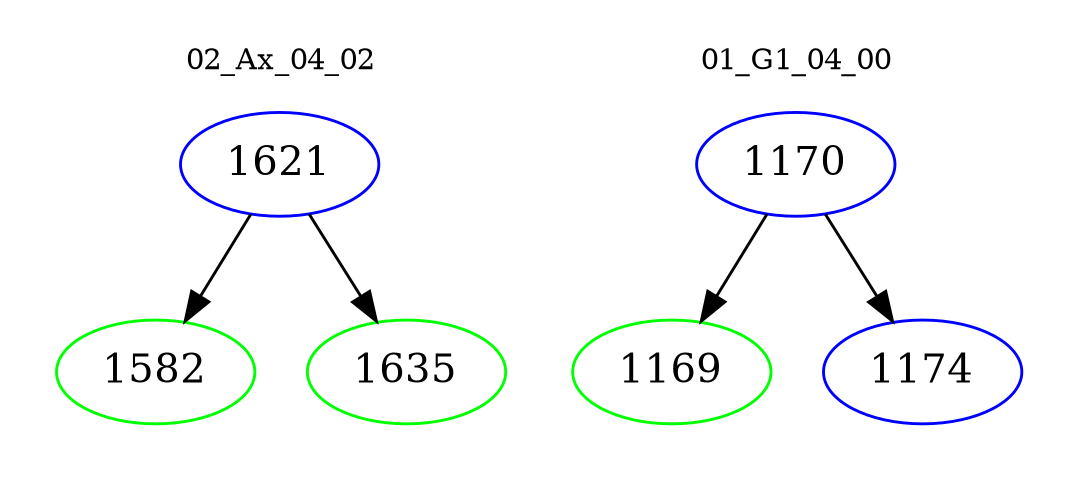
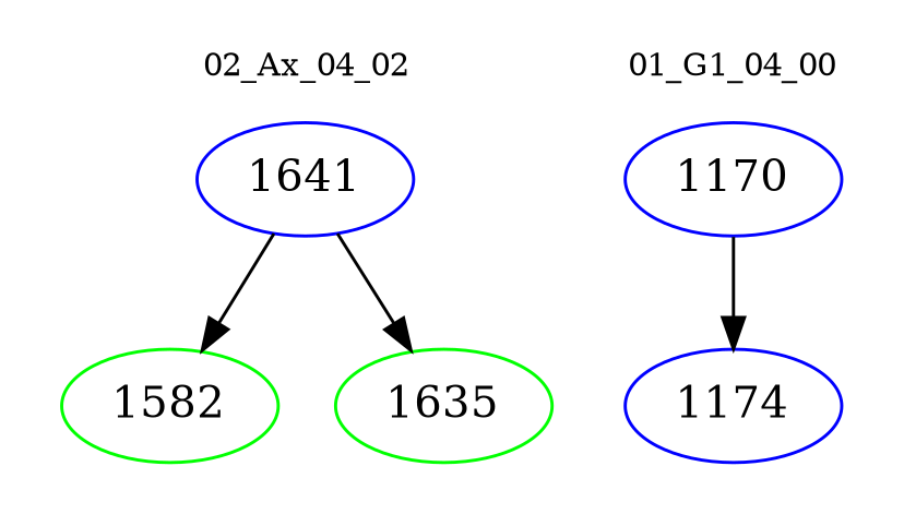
  digraph {
    node [color=blue]
    edge [color=black]
-   n1 [label=1621]
+   n1 [label=1641]
    n2 [color=green label=1582]
    n3 [color=green label=1635]
    n4 [label=1170]
-   n5 [color=green label=1169]
    n6 [label=1174]
    subgraph cluster_1 {
      color=white
      fontsize=10
      label="02_Ax_04_02"
      n1
      n2
      n3
    }
    subgraph cluster_2 {
      color=white
      fontsize=10
      label="01_G1_04_00"
      n4
-     n5
      n6
    }
    n1 -> n2
    n1 -> n3
-   n4 -> n5
    n4 -> n6
  }
